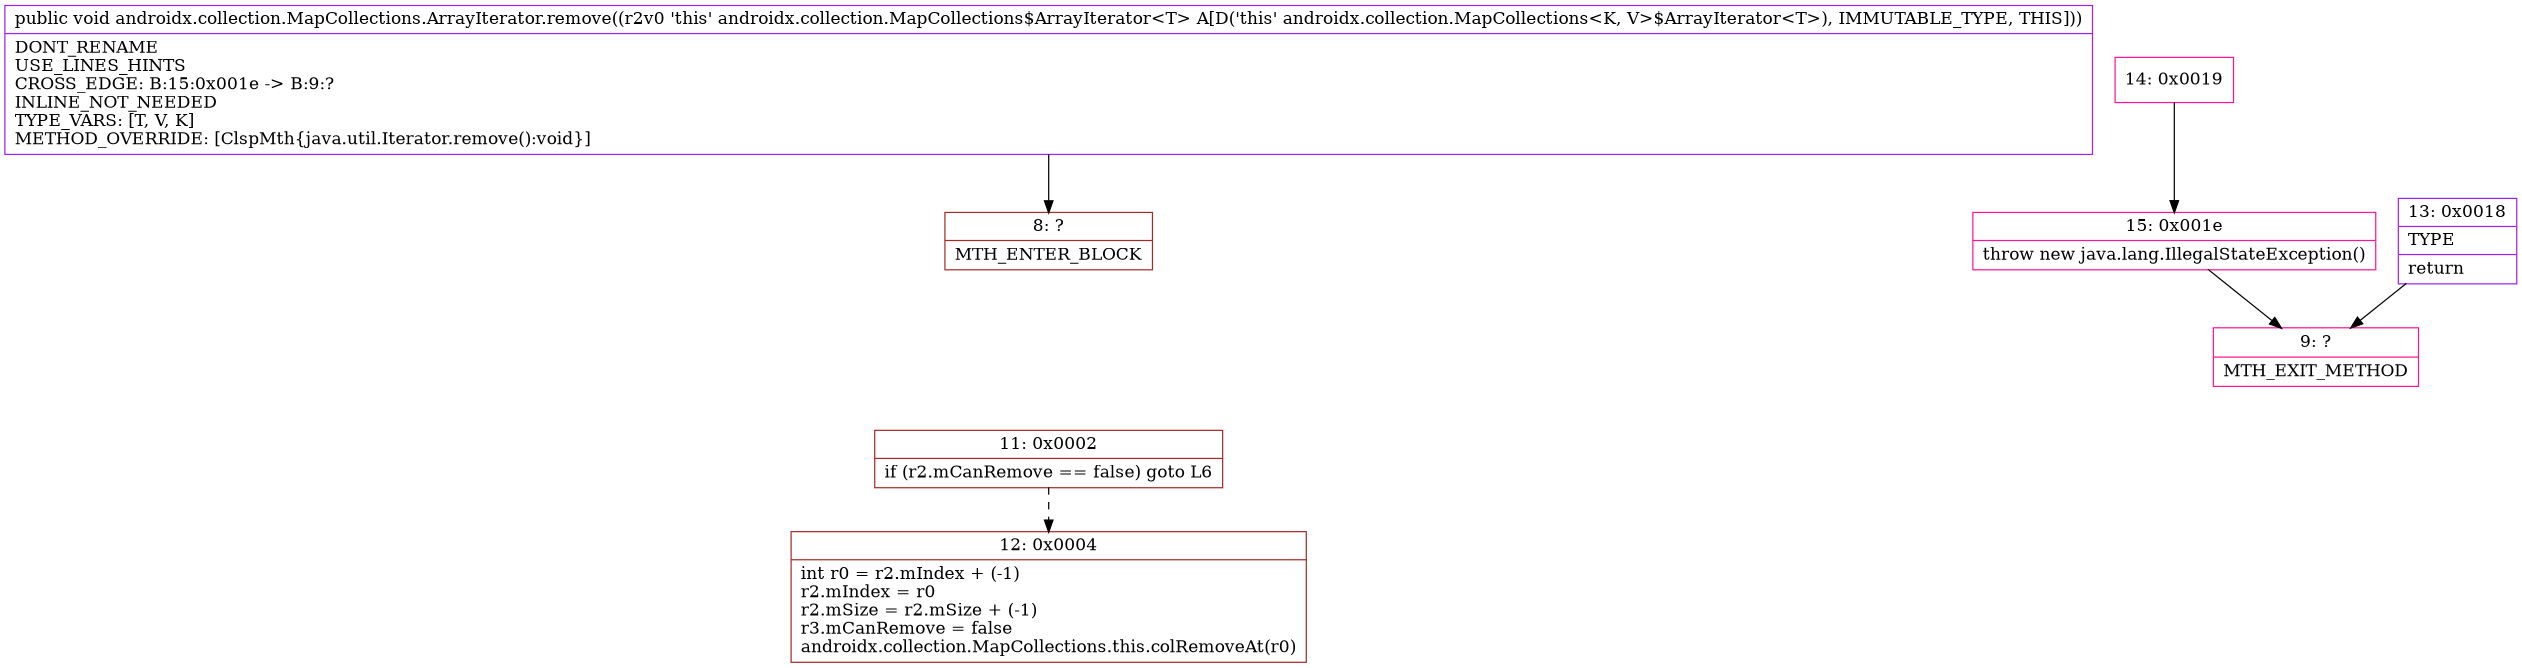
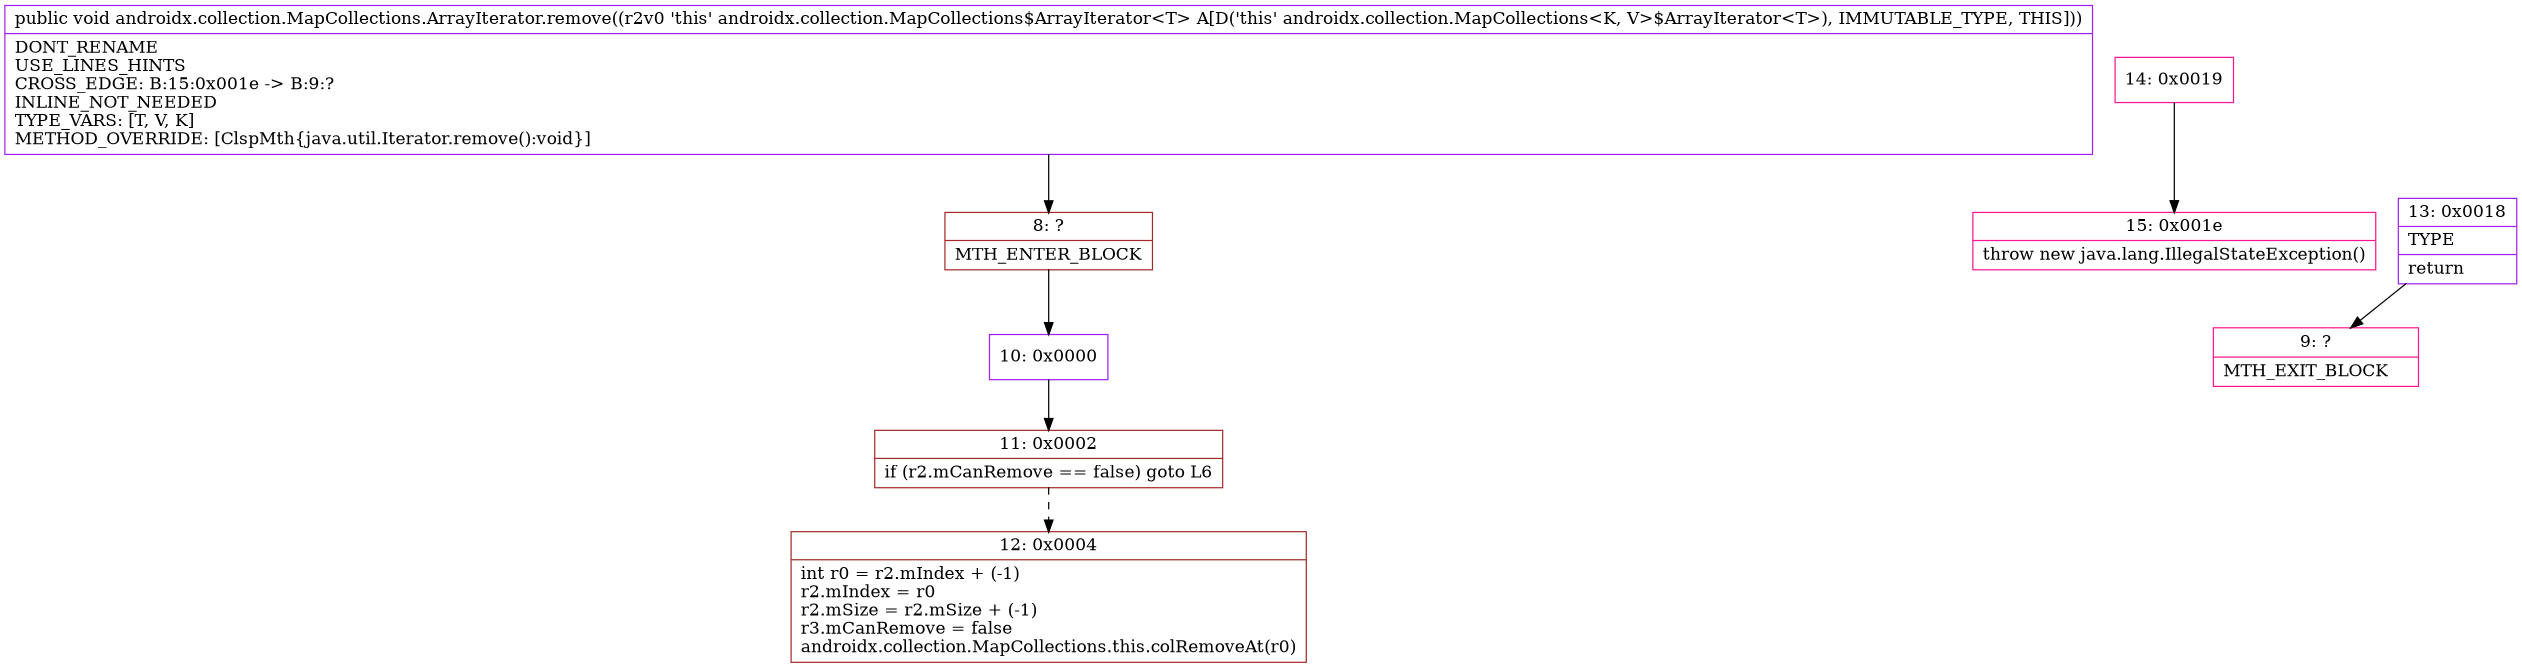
  digraph {
    node [color=brown shape=record]
    n1 [label="{8\:\ ?|MTH_ENTER_BLOCK\l}"]
+   n2 [color=purple label="{10\:\ 0x0000}"]
    n3 [label="{11\:\ 0x0002|if (r2.mCanRemove == false) goto L6\l}"]
    n4 [label="{12\:\ 0x0004|int r0 = r2.mIndex + (\-1)\lr2.mIndex = r0\lr2.mSize = r2.mSize + (\-1)\lr3.mCanRemove = false\landroidx.collection.MapCollections.this.colRemoveAt(r0)\l}"]
    n5 [color=deeppink label="{14\:\ 0x0019}"]
    n6 [color=deeppink label="{15\:\ 0x001e|throw new java.lang.IllegalStateException()\l}"]
    n7 [color=purple label="{13\:\ 0x0018|TYPE\l|return\l}"]
-   n8 [color=deeppink label="{9\:\ ?|MTH_EXIT_METHOD\l}"]
+   n8 [color=deeppink label="{9\:\ ?|MTH_EXIT_BLOCK\l}"]
    n9 [color=purple label="{public void androidx.collection.MapCollections.ArrayIterator.remove((r2v0 'this' androidx.collection.MapCollections$ArrayIterator\<T\> A[D('this' androidx.collection.MapCollections\<K, V\>$ArrayIterator\<T\>), IMMUTABLE_TYPE, THIS]))  | DONT_RENAME\lUSE_LINES_HINTS\lCROSS_EDGE: B:15:0x001e \-\> B:9:?\lINLINE_NOT_NEEDED\lTYPE_VARS: [T, V, K]\lMETHOD_OVERRIDE: [ClspMth\{java.util.Iterator.remove():void\}]\l}"]
+   n1 -> n2
+   n2 -> n3
    n3 -> n4 [style=dashed]
    n5 -> n6
-   n6 -> n8
    n7 -> n8
    n9 -> n1
  }
